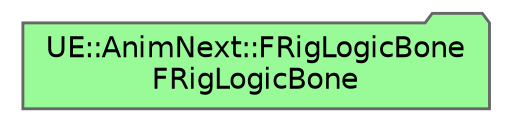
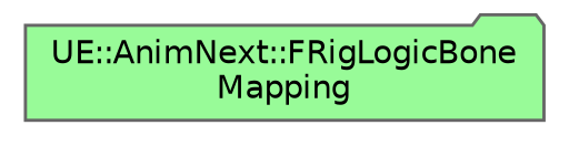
  digraph {
    rankdir=TB
-   n1 [color=grey40 fillcolor=palegreen fontname=Helvetica fontsize=10 height=0.2 label="UE::AnimNext::FRigLogicBone\lFRigLogicBone" shape=folder style=filled width=0.4]
+   n1 [color=grey40 fillcolor=palegreen fontname=Helvetica fontsize=10 height=0.2 label="UE::AnimNext::FRigLogicBone\lMapping" shape=folder style=filled width=0.4]
  }
